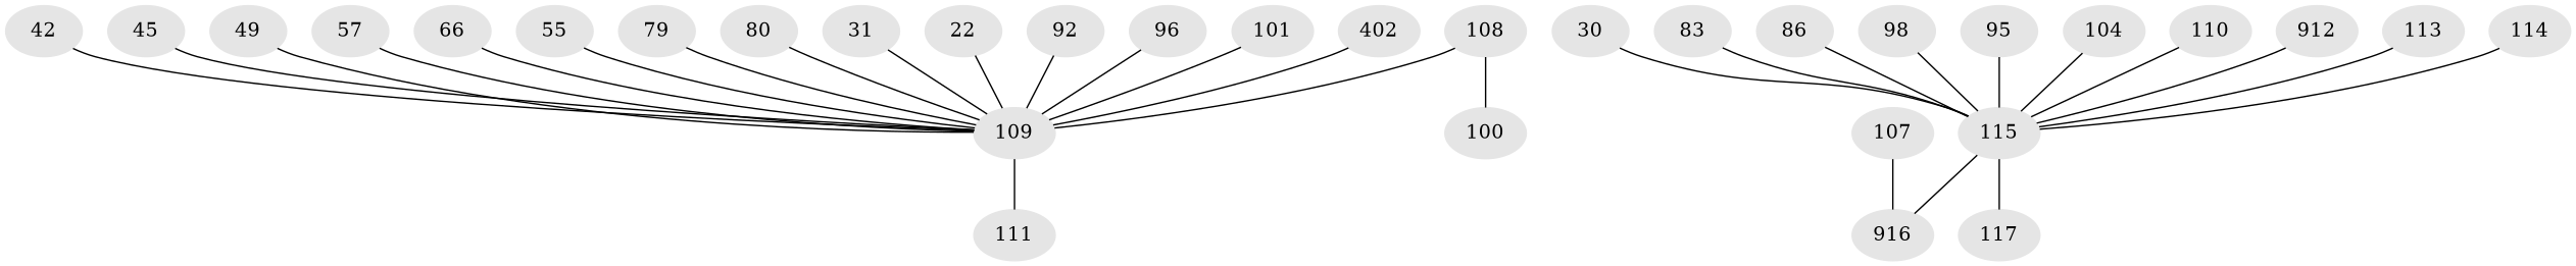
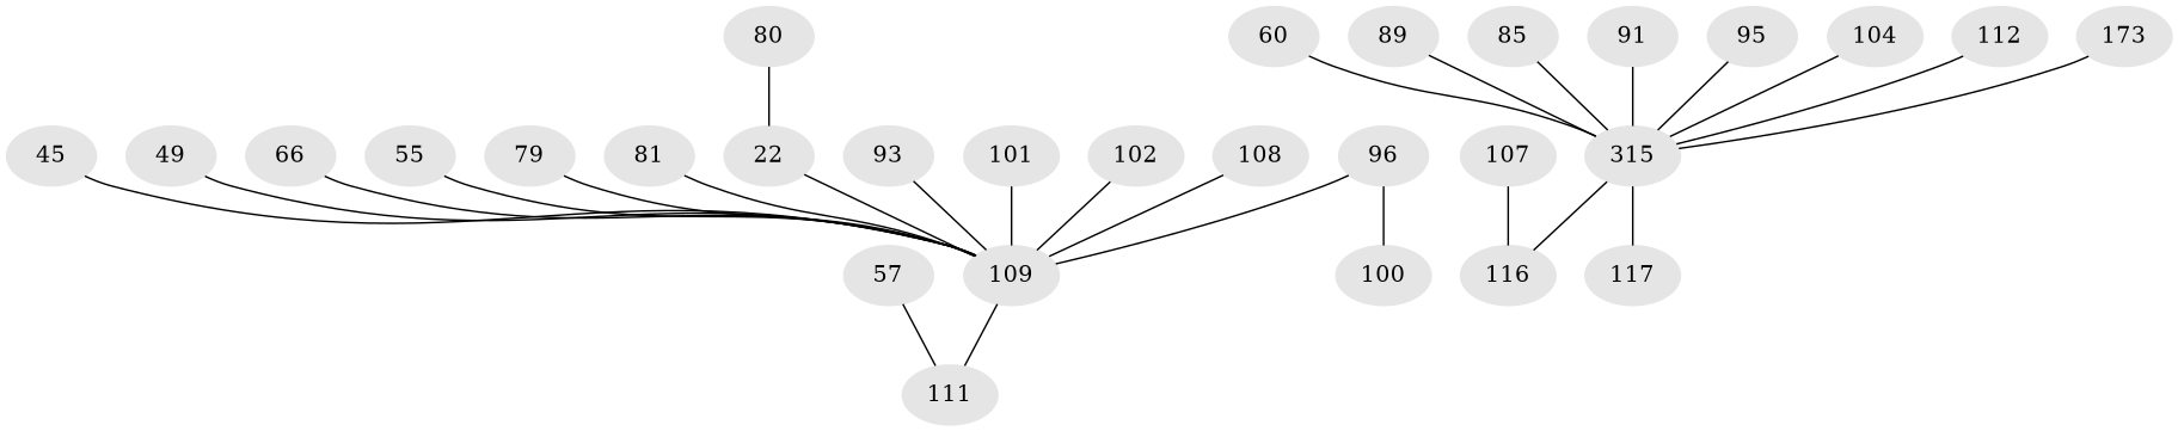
  graph {
    node [color=gray90 style=filled]
    109 [super="+87+19+99+9+23+24+26+27+33+40"]
    111 [super="+85"]
-   42
    45
    49
    57
-   60 [super="+32" label=30]
-   115 [super="+56+6+48+106+31+41+46+59+62+64+65+68+70+71+77"]
-   116 [label=916]
+   60 [super="+32"]
+   115 [super="+56+6+48+106+31+41+46+59+62+64+65+68+70+71+77" label=315]
+   116
    117
    66
    n12 [label=55]
    79 [super="+16"]
    80
-   81 [label=31]
+   81
    n16 [label=22 super="+14"]
-   83
-   86
-   91 [label=98]
-   92
+   83 [label=89]
+   86 [label=85]
+   91
+   92 [label=93]
    95 [super="+93"]
    96 [super="+18+47+63+72+76+88+90"]
    100
    101
-   102 [label=402]
+   102
    104
    107
    108
-   110
-   112 [label=912]
-   113 [super="+98"]
-   114
+   112
+   113 [super="+98" label=173]
    109 -- 111
-   42 -- 109
    45 -- 109
    49 -- 109
-   57 -- 109
+   57 -- 111
    60 -- 115 [weight=2]
    115 -- 116
    115 -- 117
    66 -- 109
    n12 -- 109
    79 -- 109 [weight=3]
-   80 -- 109
+   80 -- n16
    81 -- 109
    n16 -- 109
    83 -- 115
    86 -- 115 [weight=2]
    91 -- 115
    92 -- 109
    95 -- 115 [weight=2]
    96 -- 109 [weight=8]
-   108 -- 100
+   96 -- 100
    101 -- 109
    102 -- 109
    104 -- 115
    107 -- 116
    108 -- 109
-   110 -- 115
    112 -- 115
    113 -- 115
-   114 -- 115
  }
